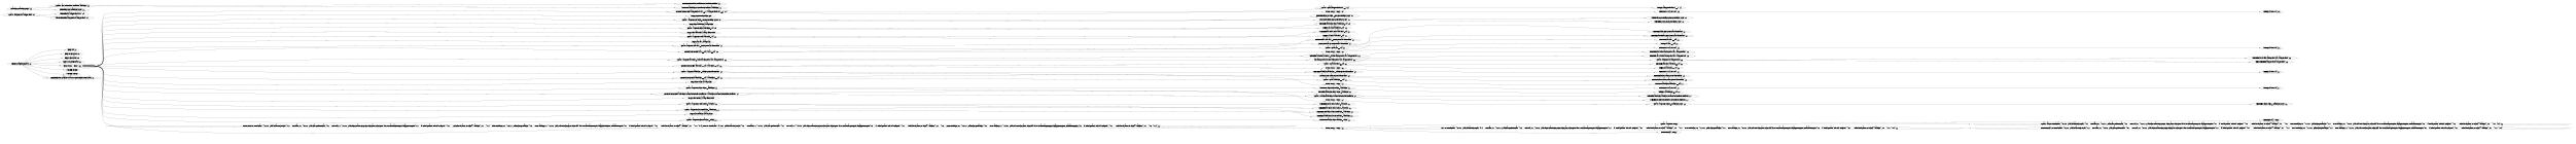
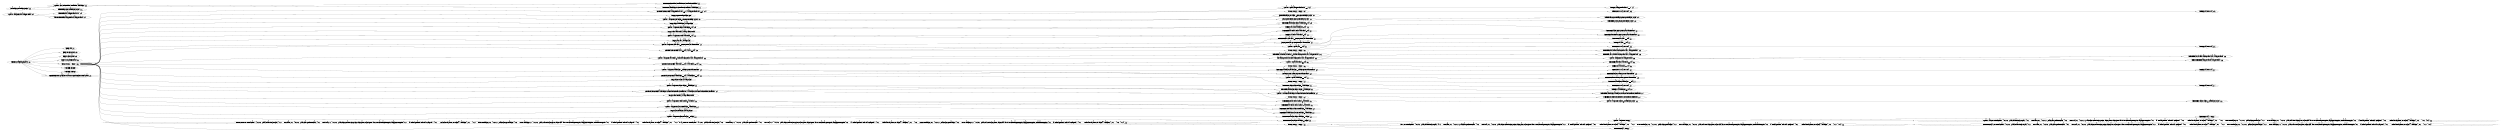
  digraph {
    rankdir=LR
    n1 [label=<(METHOD,createAddTypeCreator)<SUB>1291</SUB>>]
    n2 [label=<(PARAM,this)<SUB>1291</SUB>>]
    n3 [label=<(PARAM,Project project)<SUB>1292</SUB>>]
    n4 [label=<(PARAM,Object parent)<SUB>1292</SUB>>]
    n5 [label=<(PARAM,String elementName)<SUB>1292</SUB>>]
    n6 [label=<(BLOCK,&lt;empty&gt;,&lt;empty&gt;)<SUB>1293</SUB>>]
    n7 [label=<(MODIFIER,PRIVATE)>]
    n8 [label=<(MODIFIER,VIRTUAL)>]
    n9 [label=<(METHOD_RETURN,org.apache.tools.ant.IntrospectionHelper$NestedCreator)<SUB>1291</SUB>>]
    n10 [label=<(CONTROL_STRUCTURE,if (addTypeMethods.size() == 0),if (addTypeMethods.size() == 0))<SUB>1294</SUB>>]
    n11 [label=<(LOCAL,ComponentHelper helper: ANY)>]
    n12 [label=<(&lt;operator&gt;.assignment,ANY helper = getComponentHelper(project))<SUB>1297</SUB>>]
    n13 [label=<(LOCAL,Object addedObject: java.lang.Object)>]
    n14 [label=<(&lt;operator&gt;.assignment,Object addedObject = null)<SUB>1299</SUB>>]
    n15 [label=<(LOCAL,Method addMethod: java.lang.reflect.Method)>]
    n16 [label=<(&lt;operator&gt;.assignment,Method addMethod = null)<SUB>1300</SUB>>]
    n17 [label=<(LOCAL,Class clazz: java.lang.Class)>]
    n18 [label=<(&lt;operator&gt;.assignment,Class clazz = getComponentClass(elementName))<SUB>1301</SUB>>]
    n19 [label=<(CONTROL_STRUCTURE,if (clazz == null),if (clazz == null))<SUB>1302</SUB>>]
    n20 [label=<(&lt;operator&gt;.assignment,addMethod = this.findMatchingMethod(clazz, addTypeMethods))<SUB>1305</SUB>>]
    n21 [label=<(CONTROL_STRUCTURE,if (addMethod == null),if (addMethod == null))<SUB>1306</SUB>>]
    n22 [label=<(&lt;operator&gt;.assignment,addedObject = createComponent(elementName))<SUB>1309</SUB>>]
    n23 [label=<(CONTROL_STRUCTURE,if (addedObject == null),if (addedObject == null))<SUB>1310</SUB>>]
    n24 [label=<(LOCAL,Object rObject: java.lang.Object)>]
    n25 [label=<(&lt;operator&gt;.assignment,Object rObject = addedObject)<SUB>1313</SUB>>]
    n26 [label=<(CONTROL_STRUCTURE,if (addedObject instanceof PreSetDef.PreSetDefinition),if (addedObject instanceof PreSetDef.PreSetDefinition))<SUB>1314</SUB>>]
    n27 [label=<(LOCAL,Method method: java.lang.reflect.Method)>]
    n28 [label=<(&lt;operator&gt;.assignment,Method method = addMethod)<SUB>1318</SUB>>]
    n29 [label=<(&lt;operator&gt;.assignment,Object nestedObject = addedObject)<SUB>1319</SUB>>]
    n30 [label=<(LOCAL,Object realObject: java.lang.Object)>]
    n31 [label=<(&lt;operator&gt;.assignment,Object realObject = rObject)<SUB>1320</SUB>>]
    n32 [label=<(RETURN,return new NestedCreator() {\012\012    public boolean isPolyMorphic() {\012        return false;\012    }\012\012    public Class getElementClass() {\012        return null;\012    }\012\012    public Object create(Project project, Object parent, Object ignore) throws InvocationTargetException, IllegalAccessException {\012        if (!method.getName().endsWith(&quot;Configured&quot;)) {\012            method.invoke(parent, new Object[] { realObject });\012        }\012        return nestedObject;\012    }\012\012    public Object getRealObject() {\012        return realObject;\012    }\012\012    public void store(Object parent, Object child) throws InvocationTargetException, IllegalAccessException, InstantiationException {\012        if (method.getName().endsWith(&quot;Configured&quot;)) {\012            method.invoke(parent, new Object[] { realObject });\012        }\012    }\012};,return new NestedCreator() {\012\012    public boolean isPolyMorphic() {\012        return false;\012    }\012\012    public Class getElementClass() {\012        return null;\012    }\012\012    public Object create(Project project, Object parent, Object ignore) throws InvocationTargetException, IllegalAccessException {\012        if (!method.getName().endsWith(&quot;Configured&quot;)) {\012            method.invoke(parent, new Object[] { realObject });\012        }\012        return nestedObject;\012    }\012\012    public Object getRealObject() {\012        return realObject;\012    }\012\012    public void store(Object parent, Object child) throws InvocationTargetException, IllegalAccessException, InstantiationException {\012        if (method.getName().endsWith(&quot;Configured&quot;)) {\012            method.invoke(parent, new Object[] { realObject });\012        }\012    }\012};)<SUB>1322</SUB>>]
    n33 [label=<(&lt;operator&gt;.equals,addTypeMethods.size() == 0)<SUB>1294</SUB>>]
    n34 [label=<(BLOCK,&lt;empty&gt;,&lt;empty&gt;)<SUB>1294</SUB>>]
    n35 [label=<(IDENTIFIER,helper,ANY helper = getComponentHelper(project))<SUB>1297</SUB>>]
    n36 [label=<(getComponentHelper,getComponentHelper(project))<SUB>1297</SUB>>]
    n37 [label=<(IDENTIFIER,addedObject,Object addedObject = null)<SUB>1299</SUB>>]
    n38 [label=<(LITERAL,null,Object addedObject = null)<SUB>1293</SUB>>]
    n39 [label=<(IDENTIFIER,addMethod,Method addMethod = null)<SUB>1300</SUB>>]
    n40 [label=<(LITERAL,null,Method addMethod = null)<SUB>1300</SUB>>]
    n41 [label=<(IDENTIFIER,clazz,Class clazz = getComponentClass(elementName))<SUB>1301</SUB>>]
    n42 [label=<(getComponentClass,getComponentClass(elementName))<SUB>1301</SUB>>]
    n43 [label=<(&lt;operator&gt;.equals,clazz == null)<SUB>1302</SUB>>]
    n44 [label=<(BLOCK,&lt;empty&gt;,&lt;empty&gt;)<SUB>1302</SUB>>]
    n45 [label=<(IDENTIFIER,addMethod,addMethod = this.findMatchingMethod(clazz, addTypeMethods))<SUB>1305</SUB>>]
    n46 [label=<(findMatchingMethod,this.findMatchingMethod(clazz, addTypeMethods))<SUB>1305</SUB>>]
    n47 [label=<(&lt;operator&gt;.equals,addMethod == null)<SUB>1306</SUB>>]
    n48 [label=<(BLOCK,&lt;empty&gt;,&lt;empty&gt;)<SUB>1306</SUB>>]
    n49 [label=<(IDENTIFIER,addedObject,addedObject = createComponent(elementName))<SUB>1309</SUB>>]
    n50 [label=<(createComponent,createComponent(elementName))<SUB>1309</SUB>>]
    n51 [label=<(&lt;operator&gt;.equals,addedObject == null)<SUB>1310</SUB>>]
    n52 [label=<(BLOCK,&lt;empty&gt;,&lt;empty&gt;)<SUB>1310</SUB>>]
    n53 [label=<(IDENTIFIER,rObject,Object rObject = addedObject)<SUB>1313</SUB>>]
    n54 [label=<(IDENTIFIER,addedObject,Object rObject = addedObject)<SUB>1313</SUB>>]
    n55 [label=<(&lt;operator&gt;.instanceOf,addedObject instanceof PreSetDef.PreSetDefinition)<SUB>1314</SUB>>]
    n56 [label=<(BLOCK,&lt;empty&gt;,&lt;empty&gt;)<SUB>1314</SUB>>]
    n57 [label=<(IDENTIFIER,method,Method method = addMethod)<SUB>1318</SUB>>]
    n58 [label=<(IDENTIFIER,addMethod,Method method = addMethod)<SUB>1318</SUB>>]
    n59 [label=<(IDENTIFIER,nestedObject,Object nestedObject = addedObject)<SUB>1319</SUB>>]
    n60 [label=<(IDENTIFIER,addedObject,Object nestedObject = addedObject)<SUB>1319</SUB>>]
    n61 [label=<(IDENTIFIER,realObject,Object realObject = rObject)<SUB>1320</SUB>>]
+   n62 [label=<(IDENTIFIER,rObject,Object realObject = rObject)<SUB>1320</SUB>>]
    n63 [label=<(BLOCK,&lt;empty&gt;,&lt;empty&gt;)<SUB>1322</SUB>>]
    n64 [label=<(LITERAL,0,addTypeMethods.size() == 0)<SUB>1294</SUB>>]
    n65 [label=<(RETURN,return null;,return null;)<SUB>1295</SUB>>]
    n66 [label=<(&lt;operator&gt;.fieldAccess,this.addTypeMethods)<SUB>1294</SUB>>]
    n67 [label=<(IDENTIFIER,this,addTypeMethods.size())<SUB>1294</SUB>>]
    n68 [label=<(FIELD_IDENTIFIER,addTypeMethods,addTypeMethods)<SUB>1294</SUB>>]
    n69 [label=<(LITERAL,null,return null;)<SUB>1295</SUB>>]
    n70 [label=<(IDENTIFIER,ComponentHelper,getComponentHelper(project))<SUB>1297</SUB>>]
    n71 [label=<(IDENTIFIER,project,getComponentHelper(project))<SUB>1297</SUB>>]
    n72 [label=<(IDENTIFIER,helper,getComponentClass(elementName))<SUB>1301</SUB>>]
    n73 [label=<(IDENTIFIER,elementName,getComponentClass(elementName))<SUB>1300</SUB>>]
    n74 [label=<(IDENTIFIER,clazz,clazz == null)<SUB>1302</SUB>>]
    n75 [label=<(LITERAL,null,clazz == null)<SUB>1302</SUB>>]
    n76 [label=<(RETURN,return null;,return null;)<SUB>1303</SUB>>]
    n77 [label=<(LITERAL,null,return null;)<SUB>1303</SUB>>]
    n78 [label=<(IDENTIFIER,this,this.findMatchingMethod(clazz, addTypeMethods))<SUB>1305</SUB>>]
    n79 [label=<(IDENTIFIER,clazz,this.findMatchingMethod(clazz, addTypeMethods))<SUB>1305</SUB>>]
    n80 [label=<(&lt;operator&gt;.fieldAccess,this.addTypeMethods)<SUB>1305</SUB>>]
    n81 [label=<(IDENTIFIER,this,this.findMatchingMethod(clazz, addTypeMethods))<SUB>1305</SUB>>]
    n82 [label=<(FIELD_IDENTIFIER,addTypeMethods,addTypeMethods)<SUB>1305</SUB>>]
    n83 [label=<(IDENTIFIER,addMethod,addMethod == null)<SUB>1306</SUB>>]
    n84 [label=<(LITERAL,null,addMethod == null)<SUB>1306</SUB>>]
    n85 [label=<(RETURN,return null;,return null;)<SUB>1307</SUB>>]
    n86 [label=<(LITERAL,null,return null;)<SUB>1307</SUB>>]
    n87 [label=<(IDENTIFIER,helper,createComponent(elementName))<SUB>1309</SUB>>]
    n88 [label=<(IDENTIFIER,elementName,createComponent(elementName))<SUB>1309</SUB>>]
    n89 [label=<(IDENTIFIER,addedObject,addedObject == null)<SUB>1310</SUB>>]
    n90 [label=<(RETURN,return null;,return null;)<SUB>1311</SUB>>]
    n91 [label=<(LITERAL,null,addedObject == null)<SUB>1310</SUB>>]
    n92 [label=<(LITERAL,null,return null;)<SUB>1311</SUB>>]
    n93 [label=<(IDENTIFIER,addedObject,addedObject instanceof PreSetDef.PreSetDefinition)<SUB>1314</SUB>>]
    n94 [label=<(TYPE_REF,PreSetDef.PreSetDefinition,PreSetDef.PreSetDefinition)<SUB>1314</SUB>>]
    n95 [label=<(&lt;operator&gt;.assignment,rObject = createObject(project))<SUB>1315</SUB>>]
    n96 [label=<(IDENTIFIER,rObject,rObject = createObject(project))<SUB>1315</SUB>>]
    n97 [label=<(createObject,createObject(project))<SUB>1315</SUB>>]
    n98 [label=<(&lt;operator&gt;.cast,(PreSetDef.PreSetDefinition) addedObject)<SUB>1315</SUB>>]
    n99 [label=<(IDENTIFIER,project,createObject(project))<SUB>1316</SUB>>]
    n100 [label=<(TYPE_REF,PreSetDef.PreSetDefinition,PreSetDef.PreSetDefinition)<SUB>1315</SUB>>]
    n101 [label=<(IDENTIFIER,addedObject,(PreSetDef.PreSetDefinition) addedObject)<SUB>1315</SUB>>]
    n102 [label=<(&lt;operator&gt;.assignment,&lt;empty&gt;)>]
    n103 [label=<(&lt;init&gt;,new NestedCreator() {\012\012    public boolean isPolyMorphic() {\012        return false;\012    }\012\012    public Class getElementClass() {\012        return null;\012    }\012\012    public Object create(Project project, Object parent, Object ignore) throws InvocationTargetException, IllegalAccessException {\012        if (!method.getName().endsWith(&quot;Configured&quot;)) {\012            method.invoke(parent, new Object[] { realObject });\012        }\012        return nestedObject;\012    }\012\012    public Object getRealObject() {\012        return realObject;\012    }\012\012    public void store(Object parent, Object child) throws InvocationTargetException, IllegalAccessException, InstantiationException {\012        if (method.getName().endsWith(&quot;Configured&quot;)) {\012            method.invoke(parent, new Object[] { realObject });\012        }\012    }\012})<SUB>1322</SUB>>]
    n104 [label=<(IDENTIFIER,$obj47,&lt;empty&gt;)>]
    n105 [label=<(IDENTIFIER,$obj47,&lt;empty&gt;)>]
    n106 [label=<(&lt;operator&gt;.alloc,new NestedCreator() {\012\012    public boolean isPolyMorphic() {\012        return false;\012    }\012\012    public Class getElementClass() {\012        return null;\012    }\012\012    public Object create(Project project, Object parent, Object ignore) throws InvocationTargetException, IllegalAccessException {\012        if (!method.getName().endsWith(&quot;Configured&quot;)) {\012            method.invoke(parent, new Object[] { realObject });\012        }\012        return nestedObject;\012    }\012\012    public Object getRealObject() {\012        return realObject;\012    }\012\012    public void store(Object parent, Object child) throws InvocationTargetException, IllegalAccessException, InstantiationException {\012        if (method.getName().endsWith(&quot;Configured&quot;)) {\012            method.invoke(parent, new Object[] { realObject });\012        }\012    }\012})<SUB>1322</SUB>>]
    n107 [label=<(IDENTIFIER,$obj47,new NestedCreator() {\012\012    public boolean isPolyMorphic() {\012        return false;\012    }\012\012    public Class getElementClass() {\012        return null;\012    }\012\012    public Object create(Project project, Object parent, Object ignore) throws InvocationTargetException, IllegalAccessException {\012        if (!method.getName().endsWith(&quot;Configured&quot;)) {\012            method.invoke(parent, new Object[] { realObject });\012        }\012        return nestedObject;\012    }\012\012    public Object getRealObject() {\012        return realObject;\012    }\012\012    public void store(Object parent, Object child) throws InvocationTargetException, IllegalAccessException, InstantiationException {\012        if (method.getName().endsWith(&quot;Configured&quot;)) {\012            method.invoke(parent, new Object[] { realObject });\012        }\012    }\012})>]
    n1 -> n2
    n1 -> n3
    n1 -> n4
    n1 -> n5
    n1 -> n6
    n1 -> n7
    n1 -> n8
    n1 -> n9
    n6 -> n10
    n6 -> n11
    n6 -> n12
    n6 -> n13
    n6 -> n14
    n6 -> n15
    n6 -> n16
    n6 -> n17
    n6 -> n18
    n6 -> n19
    n6 -> n20
    n6 -> n21
    n6 -> n22
    n6 -> n23
    n6 -> n24
    n6 -> n25
    n6 -> n26
    n6 -> n27
    n6 -> n28
    n6 -> n29
    n6 -> n30
    n6 -> n31
    n6 -> n32
    n10 -> n33
    n10 -> n34
    n12 -> n35
    n12 -> n36
    n14 -> n37
    n14 -> n38
    n16 -> n39
    n16 -> n40
    n18 -> n41
    n18 -> n42
    n19 -> n43
    n19 -> n44
    n20 -> n45
    n20 -> n46
    n21 -> n47
    n21 -> n48
    n22 -> n49
    n22 -> n50
    n23 -> n51
    n23 -> n52
    n25 -> n53
    n25 -> n54
    n26 -> n55
    n26 -> n56
    n28 -> n57
    n28 -> n58
    n29 -> n59
    n29 -> n60
    n31 -> n61
+   n31 -> n62
    n32 -> n63
    n33 -> n64
    n34 -> n65
    n36 -> n70
    n36 -> n71
    n42 -> n72
    n42 -> n73
    n43 -> n74
    n43 -> n75
    n44 -> n76
    n46 -> n78
    n46 -> n79
    n46 -> n80
    n47 -> n83
    n47 -> n84
    n48 -> n85
    n50 -> n87
    n50 -> n88
    n51 -> n89
    n52 -> n90
    n53 -> n91
    n55 -> n93
    n55 -> n94
    n56 -> n95
    n63 -> n102
    n63 -> n103
    n63 -> n104
    n65 -> n69
    n66 -> n67
    n66 -> n68
    n76 -> n77
    n80 -> n81
    n80 -> n82
    n85 -> n86
    n90 -> n92
    n95 -> n96
    n97 -> n98
    n97 -> n99
    n98 -> n100
    n98 -> n101
    n102 -> n105
    n102 -> n106
    n103 -> n107
  }
